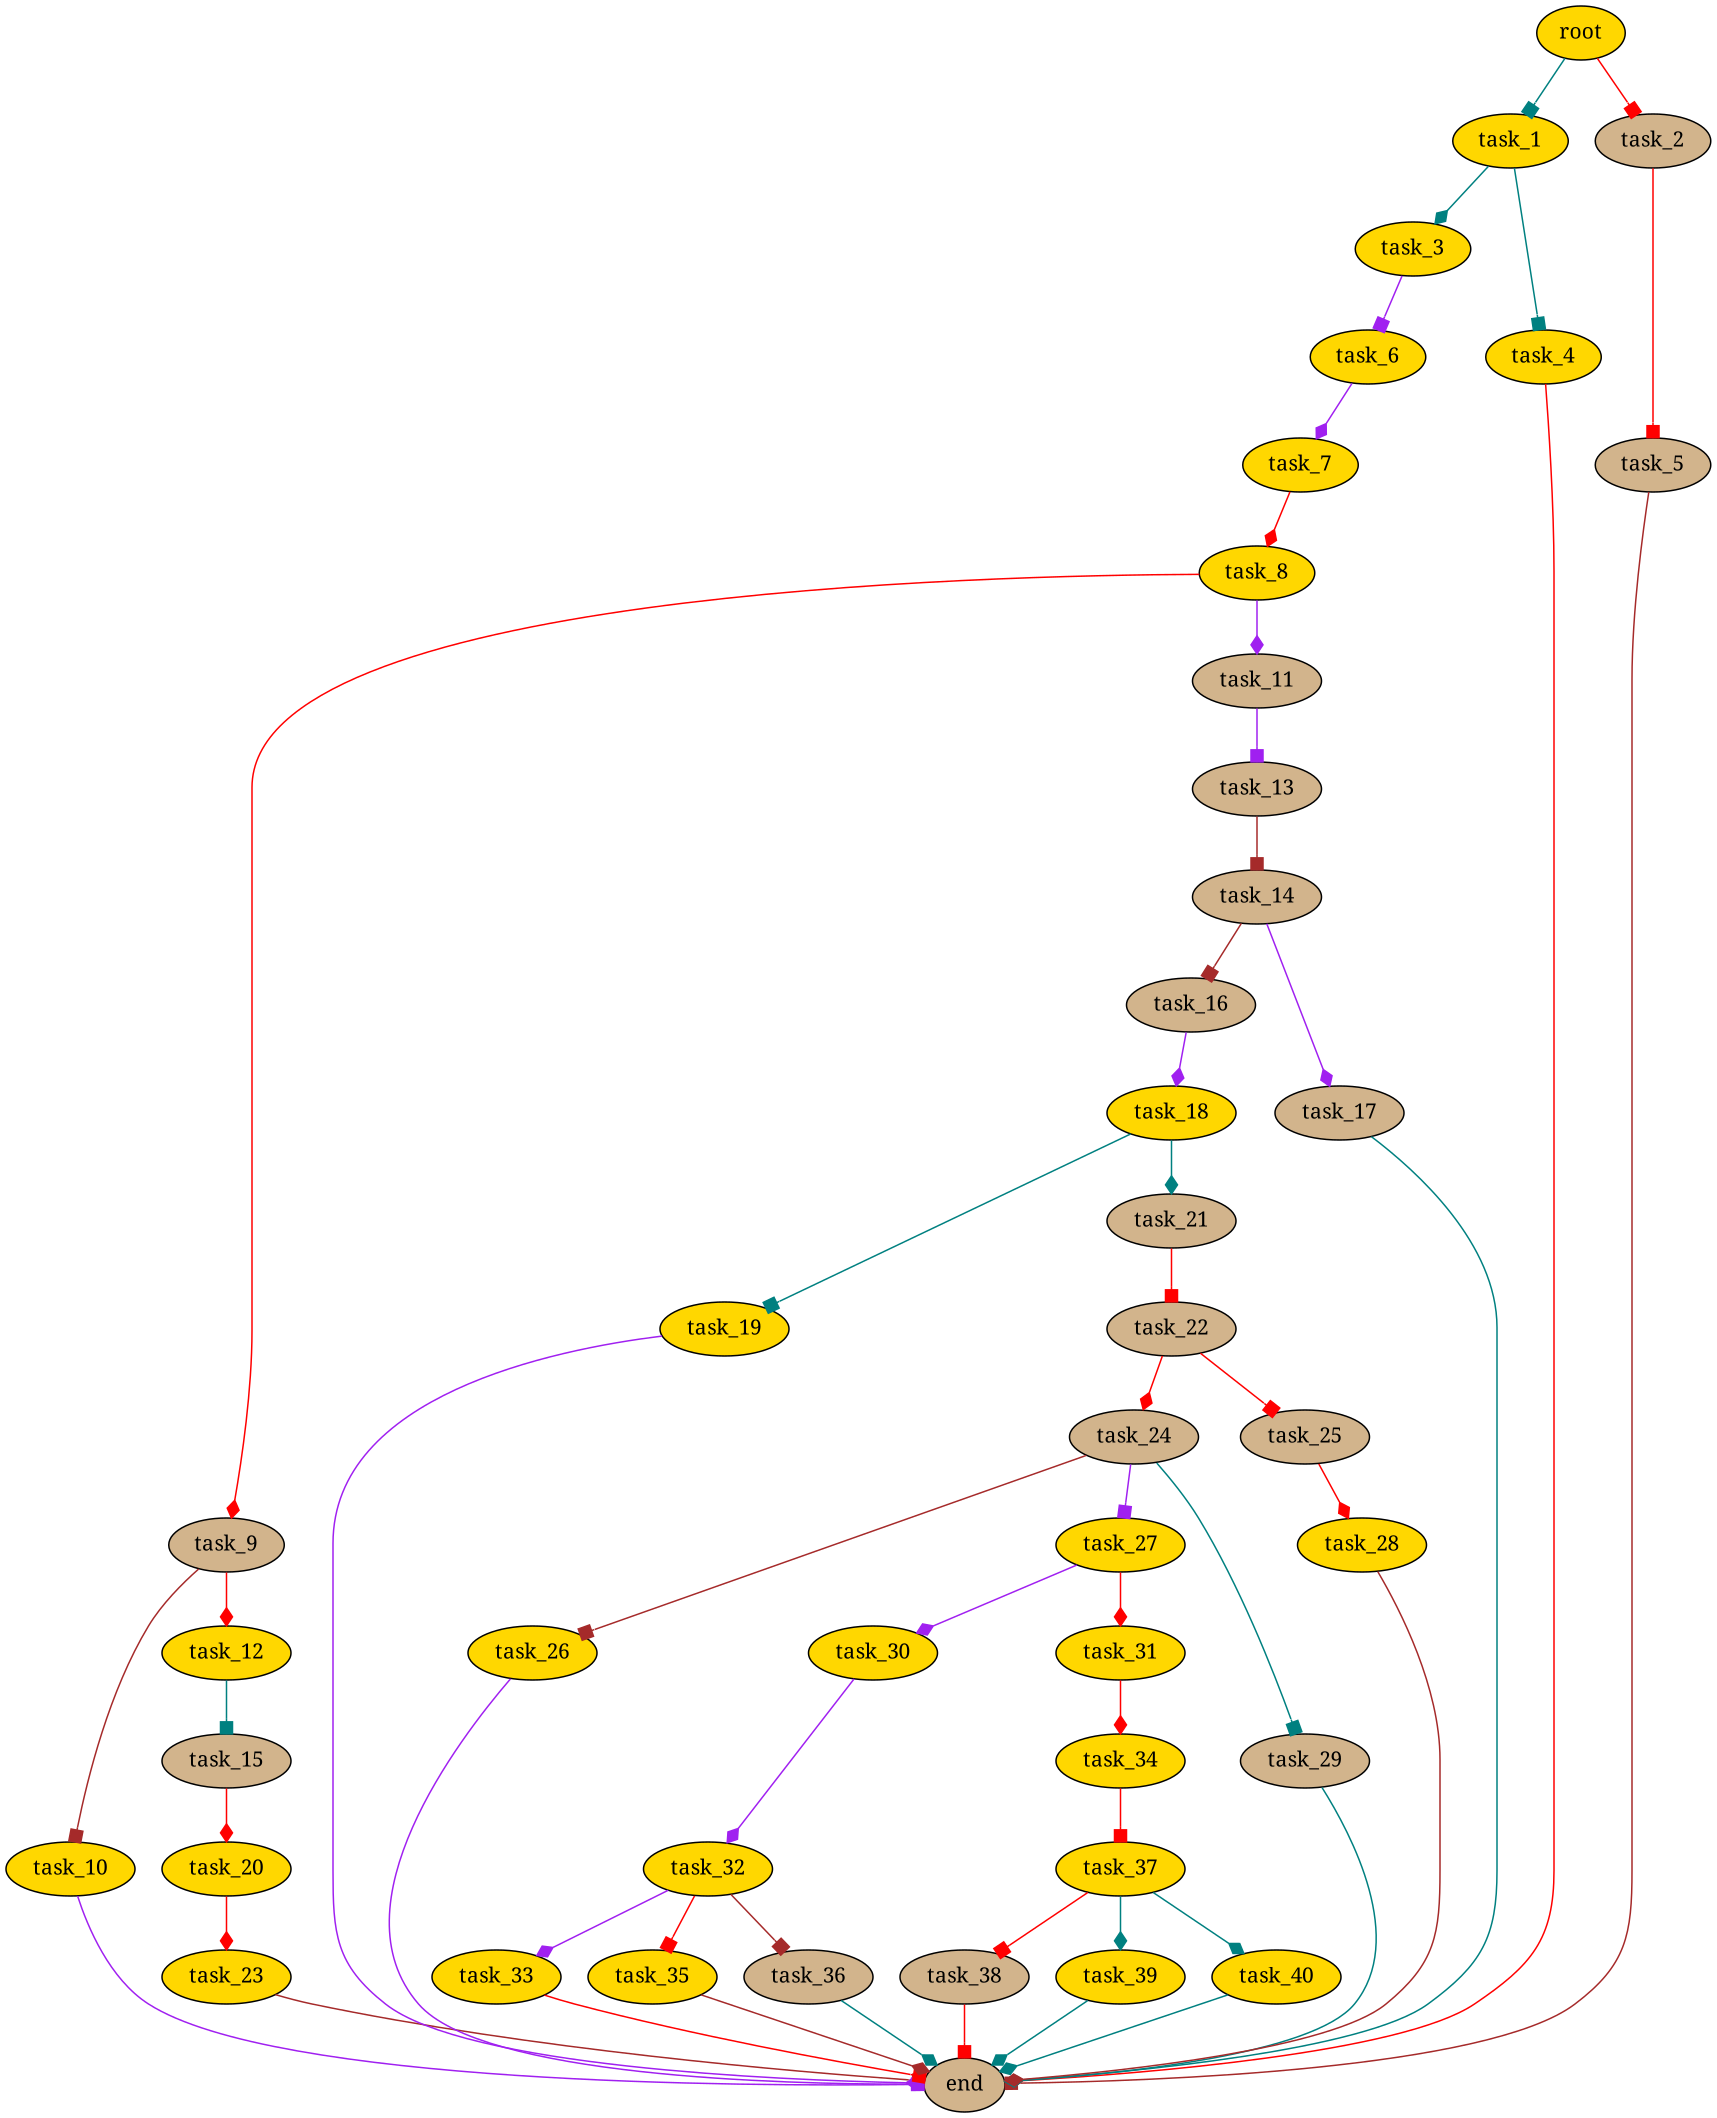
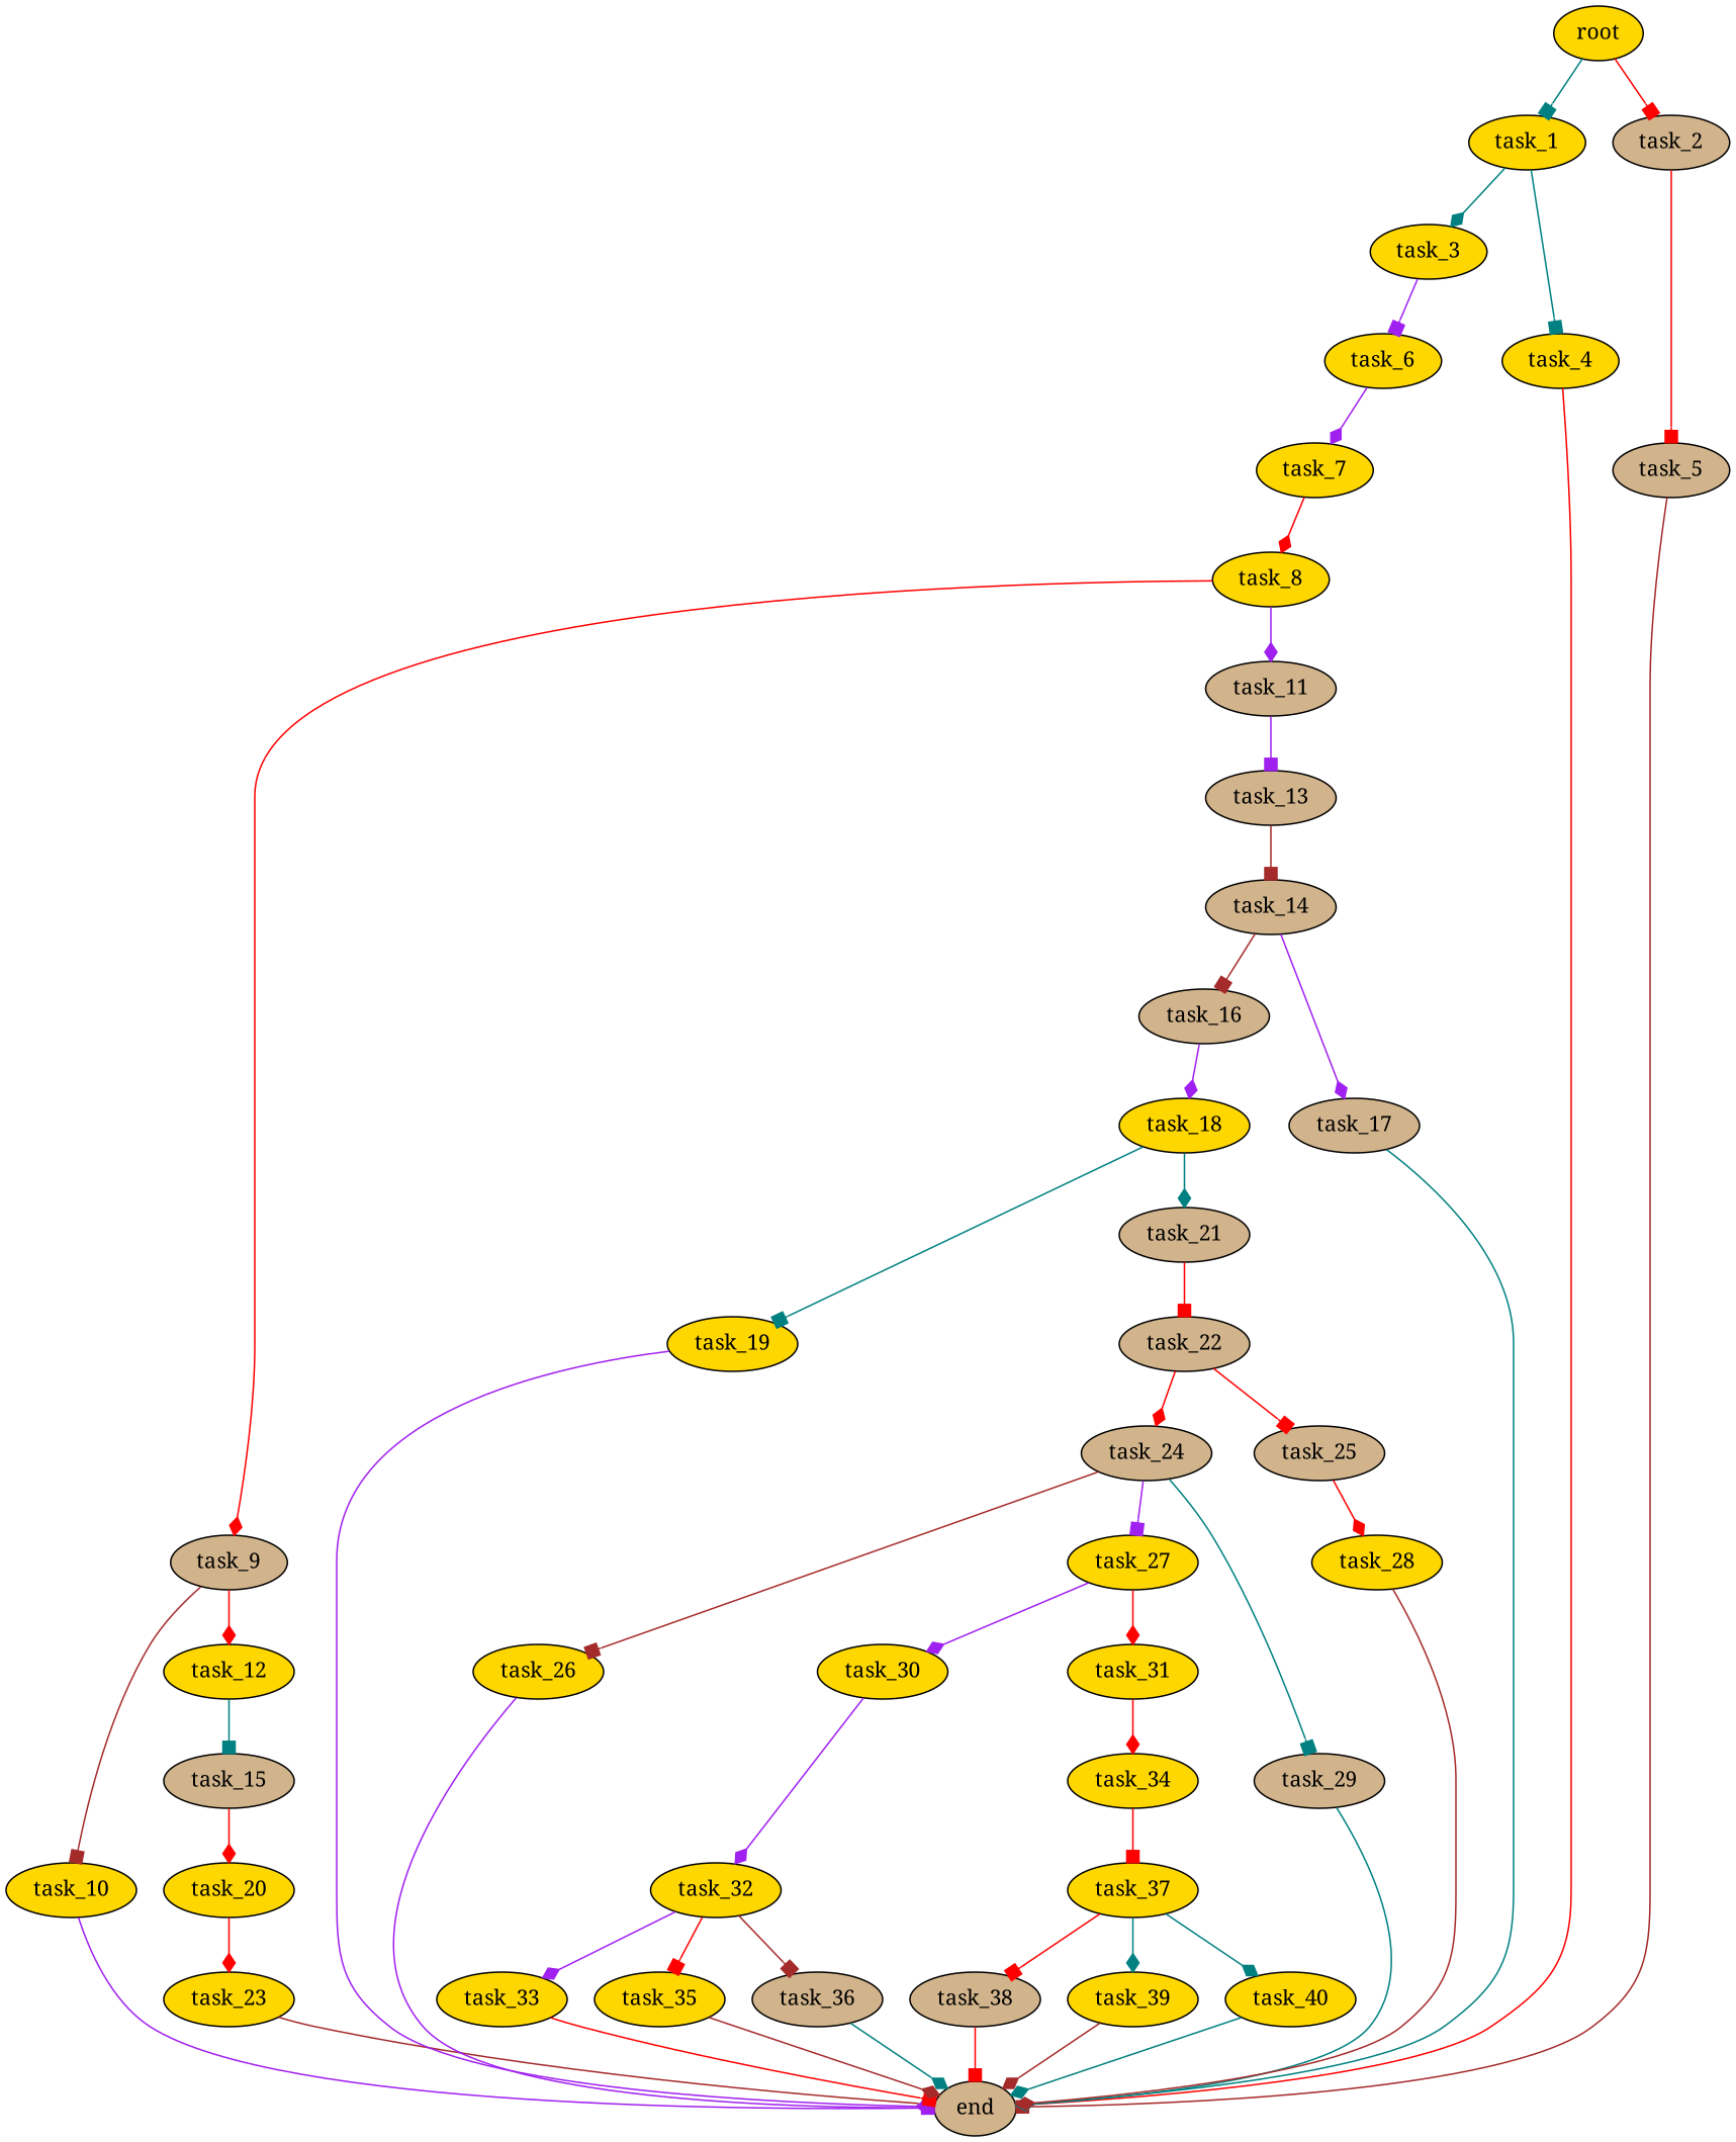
  digraph {
    fontname="Noto Serif"
    node [fillcolor=gold fontname="Noto Serif" style=filled]
    edge [arrowhead=diamond color=red fontname="Noto Serif"]
    root
    task_1
    task_2 [fillcolor=tan]
    task_3
    task_4
    task_5 [fillcolor=tan]
    task_6
    end [fillcolor=tan]
    task_7
    task_8
    task_9 [fillcolor=tan]
    task_11 [fillcolor=tan]
    task_10
    task_12
    task_13 [fillcolor=tan]
    task_15 [fillcolor=tan]
    task_14 [fillcolor=tan]
    task_20
    task_16 [fillcolor=tan]
    task_17 [fillcolor=tan]
    task_18
    task_23
    task_19
    task_21 [fillcolor=tan]
    task_22 [fillcolor=tan]
    task_24 [fillcolor=tan]
    task_25 [fillcolor=tan]
    task_26
    task_27
    task_29 [fillcolor=tan]
    task_28
    task_30
    task_31
    task_32
    task_34
    task_33
    task_35
    task_36 [fillcolor=tan]
    task_37
    task_38 [fillcolor=tan]
    task_39
    task_40
    root -> task_1 [arrowhead=box color=teal]
    root -> task_2 [arrowhead=box]
    task_1 -> task_3 [color=teal]
    task_1 -> task_4 [arrowhead=box color=teal]
    task_2 -> task_5 [arrowhead=box]
    task_3 -> task_6 [arrowhead=box color=purple]
    task_4 -> end
    task_5 -> end [arrowhead=box color=brown]
    task_6 -> task_7 [color=purple]
    task_7 -> task_8
    task_8 -> task_9
    task_8 -> task_11 [color=purple]
    task_9 -> task_10 [arrowhead=box color=brown]
    task_9 -> task_12
    task_11 -> task_13 [arrowhead=box color=purple]
    task_10 -> end [arrowhead=box color=purple]
    task_12 -> task_15 [arrowhead=box color=teal]
    task_13 -> task_14 [arrowhead=box color=brown]
    task_15 -> task_20
    task_14 -> task_16 [arrowhead=box color=brown]
    task_14 -> task_17 [color=purple]
    task_20 -> task_23
    task_16 -> task_18 [color=purple]
    task_17 -> end [color=teal]
    task_18 -> task_19 [arrowhead=box color=teal]
    task_18 -> task_21 [color=teal]
    task_23 -> end [arrowhead=box color=brown]
    task_19 -> end [color=purple]
    task_21 -> task_22 [arrowhead=box]
    task_22 -> task_24
    task_22 -> task_25 [arrowhead=box]
    task_24 -> task_26 [arrowhead=box color=brown]
    task_24 -> task_27 [arrowhead=box color=purple]
    task_24 -> task_29 [arrowhead=box color=teal]
    task_25 -> task_28
    task_26 -> end [arrowhead=box color=purple]
    task_27 -> task_30 [color=purple]
    task_27 -> task_31
    task_29 -> end [color=teal]
    task_28 -> end [color=brown]
    task_30 -> task_32 [color=purple]
    task_31 -> task_34
    task_32 -> task_33 [color=purple]
    task_32 -> task_35 [arrowhead=box]
    task_32 -> task_36 [arrowhead=box color=brown]
    task_34 -> task_37 [arrowhead=box]
    task_33 -> end [arrowhead=box]
    task_35 -> end [color=brown]
    task_36 -> end [color=teal]
    task_37 -> task_38 [arrowhead=box]
    task_37 -> task_39 [color=teal]
    task_37 -> task_40 [color=teal]
    task_38 -> end [arrowhead=box]
-   task_39 -> end [color=teal]
+   task_39 -> end [color=brown]
    task_40 -> end [color=teal]
  }
